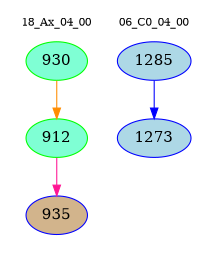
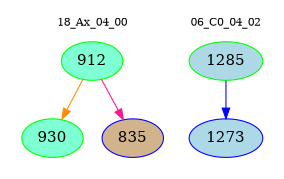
  digraph {
    node [color=green fillcolor=aquamarine style=filled]
    n1 [label=930]
    n2 [label=912]
-   n3 [color=blue fillcolor=tan label=935]
-   n4 [color=blue fillcolor=lightblue label=1285]
+   n3 [color=blue fillcolor=tan label=835]
+   n4 [fillcolor=lightblue label=1285]
    n5 [color=blue fillcolor=lightblue label=1273]
    subgraph cluster_1 {
      color=white
      fontsize=10
      label="18_Ax_04_00"
      n1
      n2
      n3
    }
    subgraph cluster_2 {
      color=white
      fontsize=10
-     label="06_C0_04_00"
+     label="06_C0_04_02"
      n4
      n5
    }
-   n1 -> n2 [color=darkorange]
+   n2 -> n1 [color=darkorange]
    n2 -> n3 [color=deeppink]
    n4 -> n5 [color=blue]
  }
